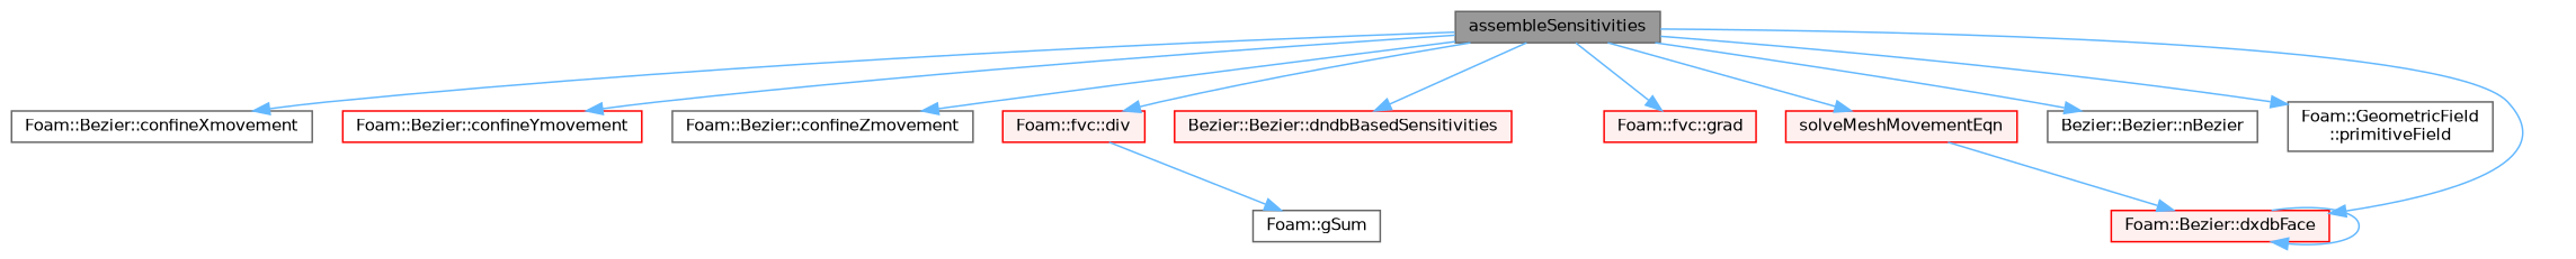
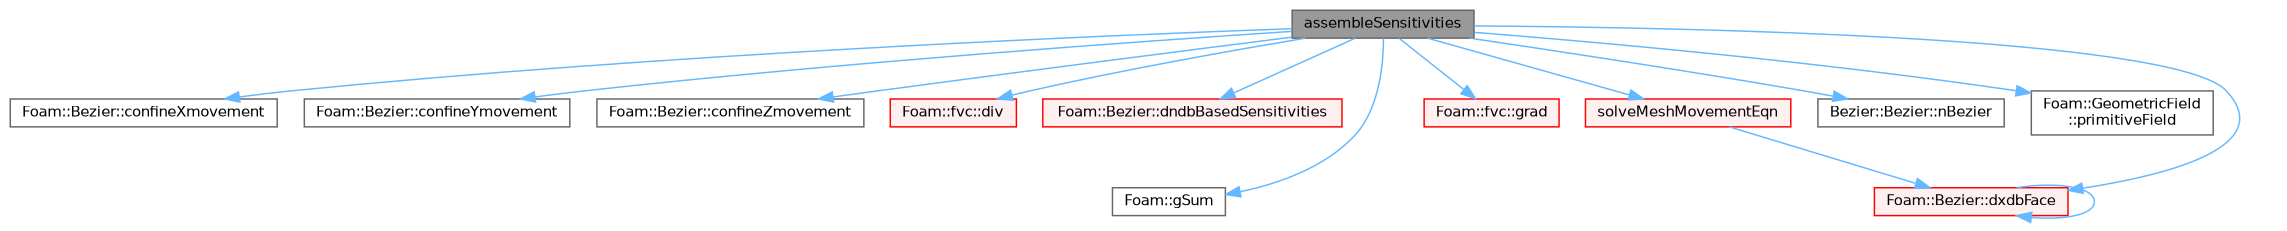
  digraph {
    rankdir=TB
    node [color=grey40 fillcolor=white fontname=Helvetica fontsize=10 shape=box style=filled]
    edge [color=steelblue1 fontname=Helvetica fontsize=10 labelfontname=Helvetica labelfontsize=10 style=solid]
    n1 [color=gray40 fillcolor=grey60 fontcolor=black height=0.2 label=assembleSensitivities width=0.4]
    n2 [height=0.2 label="Foam::Bezier::confineXmovement" width=0.4]
-   n3 [color=red height=0.2 label="Foam::Bezier::confineYmovement" width=0.4]
+   n3 [height=0.2 label="Foam::Bezier::confineYmovement" width=0.4]
    n4 [height=0.2 label="Foam::Bezier::confineZmovement" width=0.4]
    n5 [color=red fillcolor="#FFF0F0" height=0.2 label="Foam::fvc::div" width=0.4]
-   n6 [color=red fillcolor="#FFF0F0" height=0.2 label="Bezier::Bezier::dndbBasedSensitivities" width=0.4]
+   n6 [color=red fillcolor="#FFF0F0" height=0.2 label="Foam::Bezier::dndbBasedSensitivities" width=0.4]
    n7 [color=red fillcolor="#FFF0F0" height=0.2 label="Foam::Bezier::dxdbFace" width=0.4]
    n8 [color=red fillcolor="#FFF0F0" height=0.2 label="Foam::fvc::grad" width=0.4]
    n9 [height=0.2 label="Foam::gSum" width=0.4]
    n10 [height=0.2 label="Bezier::Bezier::nBezier" width=0.4]
    n11 [height=0.2 label="Foam::GeometricField\l::primitiveField" width=0.4]
    n12 [color=red fillcolor="#FFF0F0" height=0.2 label=solveMeshMovementEqn width=0.4]
    n1 -> n2
    n1 -> n3
    n1 -> n4
    n1 -> n5
    n1 -> n6
    n1 -> n7
    n1 -> n8
-   n5 -> n9
+   n1 -> n9
    n1 -> n10
    n1 -> n11
    n1 -> n12
    n7 -> n7
    n12 -> n7
  }
